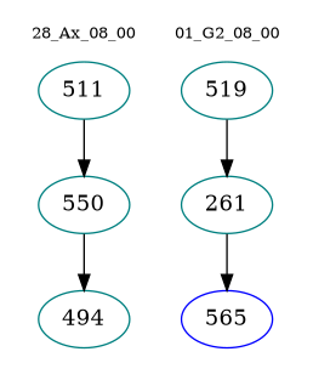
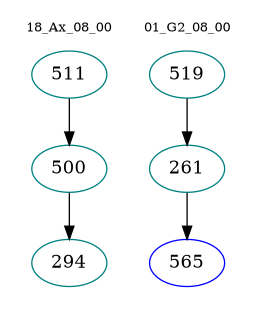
  digraph {
    node [color=teal]
    edge [color=black]
    n1 [label=511]
-   n2 [label=550]
-   n3 [label=494]
+   n2 [label=500]
+   n3 [label=294]
    n4 [label=519]
    n5 [label=261]
    n6 [color=blue label=565]
    subgraph cluster_1 {
      color=white
      fontsize=10
-     label="28_Ax_08_00"
+     label="18_Ax_08_00"
      n1
      n2
      n3
    }
    subgraph cluster_2 {
      color=white
      fontsize=10
      label="01_G2_08_00"
      n4
      n5
      n6
    }
    n1 -> n2
    n2 -> n3
    n4 -> n5
    n5 -> n6
  }
